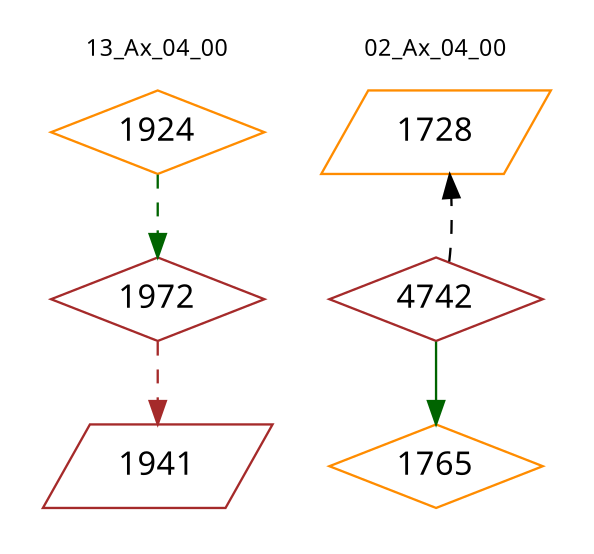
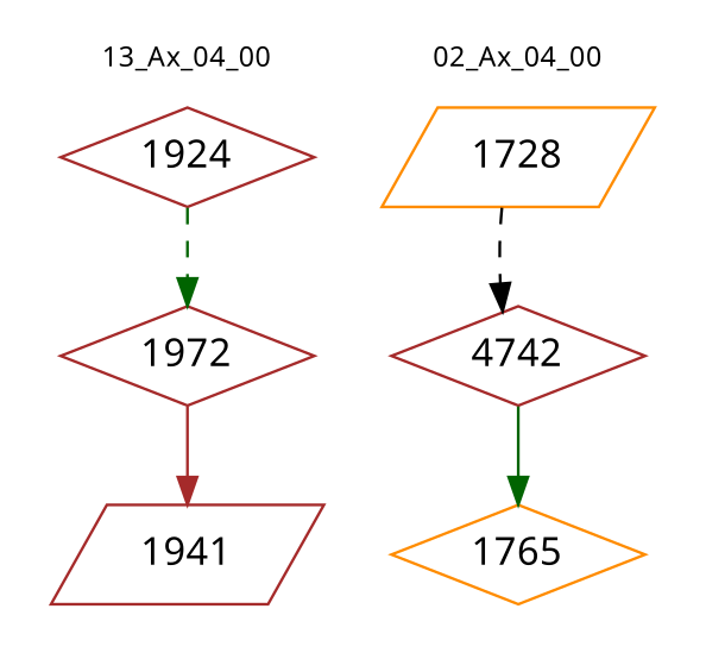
  digraph {
    fontname="Noto Sans"
    node [color=brown fontname="Noto Sans" shape=diamond]
    edge [color=darkgreen fontname="Noto Sans" style=dashed]
-   n1 [color=darkorange label=1924]
+   n1 [label=1924]
    n2 [label=1972]
    n3 [label=1941 shape=parallelogram]
    n4 [color=darkorange label=1728 shape=parallelogram]
    n5 [label=4742]
    n6 [color=darkorange label=1765]
    subgraph cluster_1 {
      color=white
      fontsize=10
      label="13_Ax_04_00"
      n1
      n2
      n3
    }
    subgraph cluster_2 {
      color=white
      fontsize=10
      label="02_Ax_04_00"
      n4
      n5
      n6
    }
    n1 -> n2
-   n2 -> n3 [color=brown]
-   n5 -> n4 [color=black]
+   n2 -> n3 [color=brown style=solid]
+   n4 -> n5 [color=black]
    n5 -> n6 [style=solid]
  }
